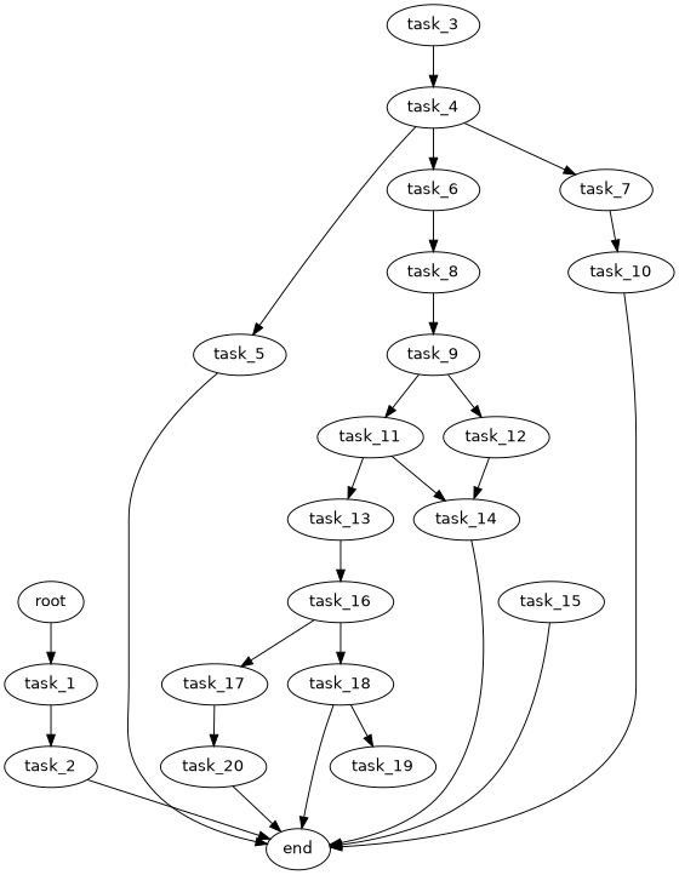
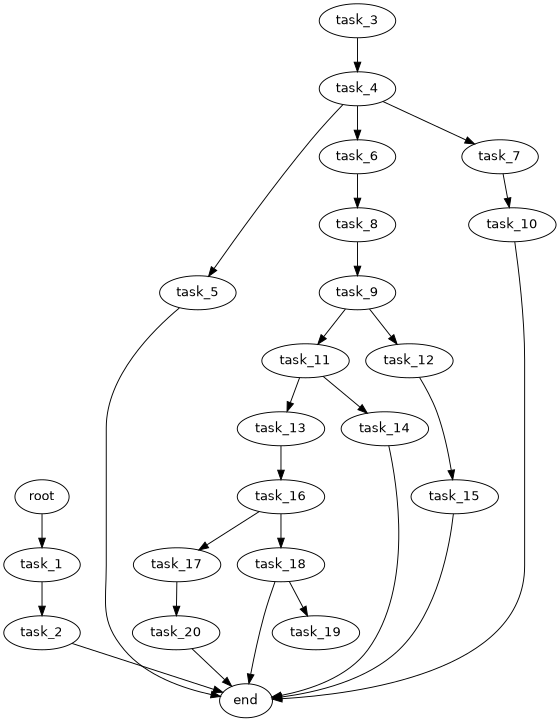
  digraph {
    fontname="DejaVu Sans"
    node [fontname="DejaVu Sans"]
    edge [fontname="DejaVu Sans"]
    root
    task_1
    task_2
    end
    task_3
    task_4
    task_5
    task_6
    task_7
    task_8
    task_10
    task_9
    task_11
    task_12
    task_13
    task_14
    task_15
    task_16
    task_17
    task_18
    task_20
    task_19
    root -> task_1
    task_1 -> task_2
    task_2 -> end
    task_3 -> task_4
    task_4 -> task_5
    task_4 -> task_6
    task_4 -> task_7
    task_5 -> end
    task_6 -> task_8
    task_7 -> task_10
    task_8 -> task_9
    task_10 -> end
    task_9 -> task_11
    task_9 -> task_12
    task_11 -> task_13
    task_11 -> task_14
-   task_12 -> task_14
+   task_12 -> task_15
    task_13 -> task_16
    task_14 -> end
    task_15 -> end
    task_16 -> task_17
    task_16 -> task_18
    task_17 -> task_20
    task_18 -> end
    task_18 -> task_19
    task_20 -> end
  }
